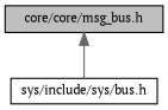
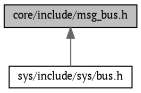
  digraph {
    fontname="PT Serif"
    node [color=black fontname="PT Serif" fontsize=10 shape=record style=filled]
-   n1 [fillcolor=grey75 fontcolor=black height=0.2 label="core/core/msg_bus.h" width=0.4]
+   n1 [fillcolor=grey75 fontcolor=black height=0.2 label="core/include/msg_bus.h" width=0.4]
    n2 [fillcolor=white height=0.2 label="sys/include/sys/bus.h" width=0.4]
    n1 -> n2 [color=gray40 dir=back fontname="PT Serif" fontsize=10 labelfontname=Helvetica labelfontsize=10 style=solid]
  }
